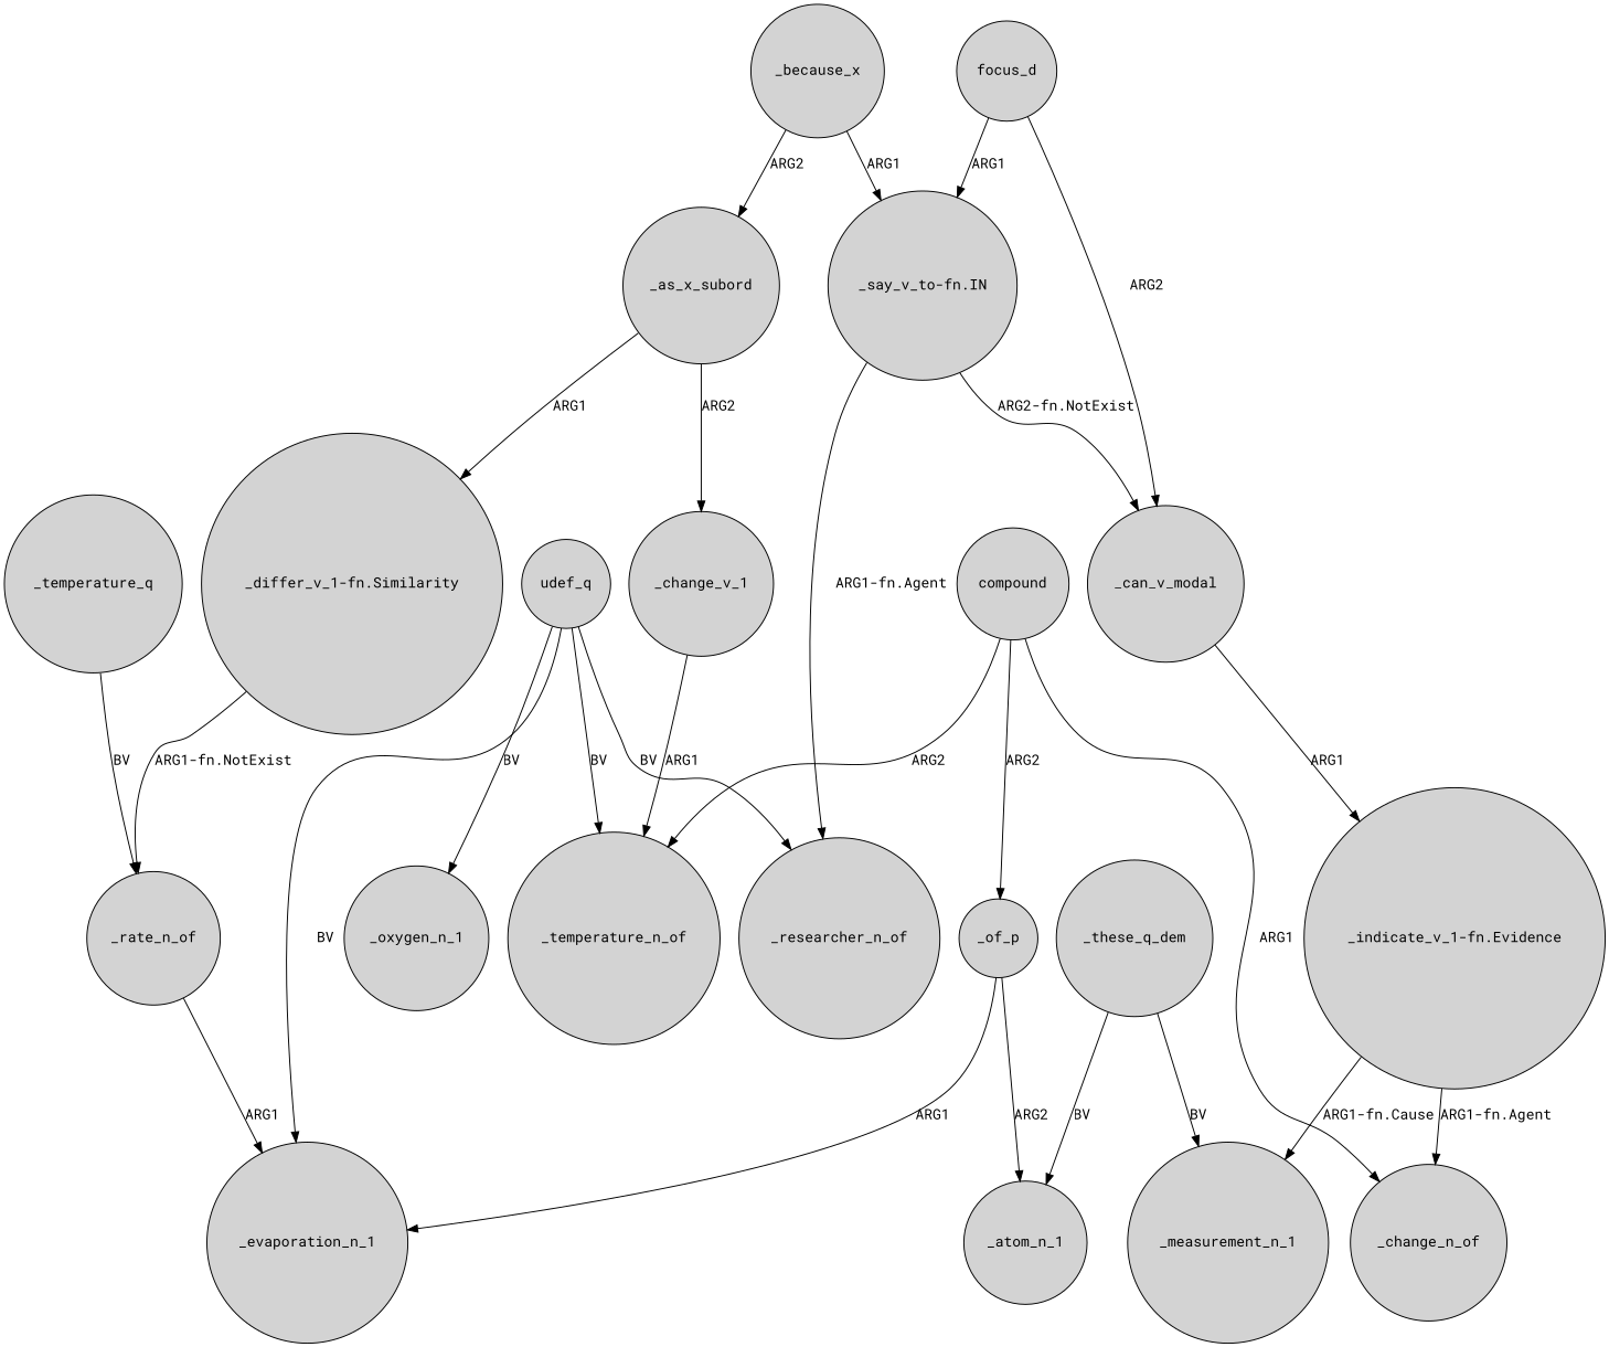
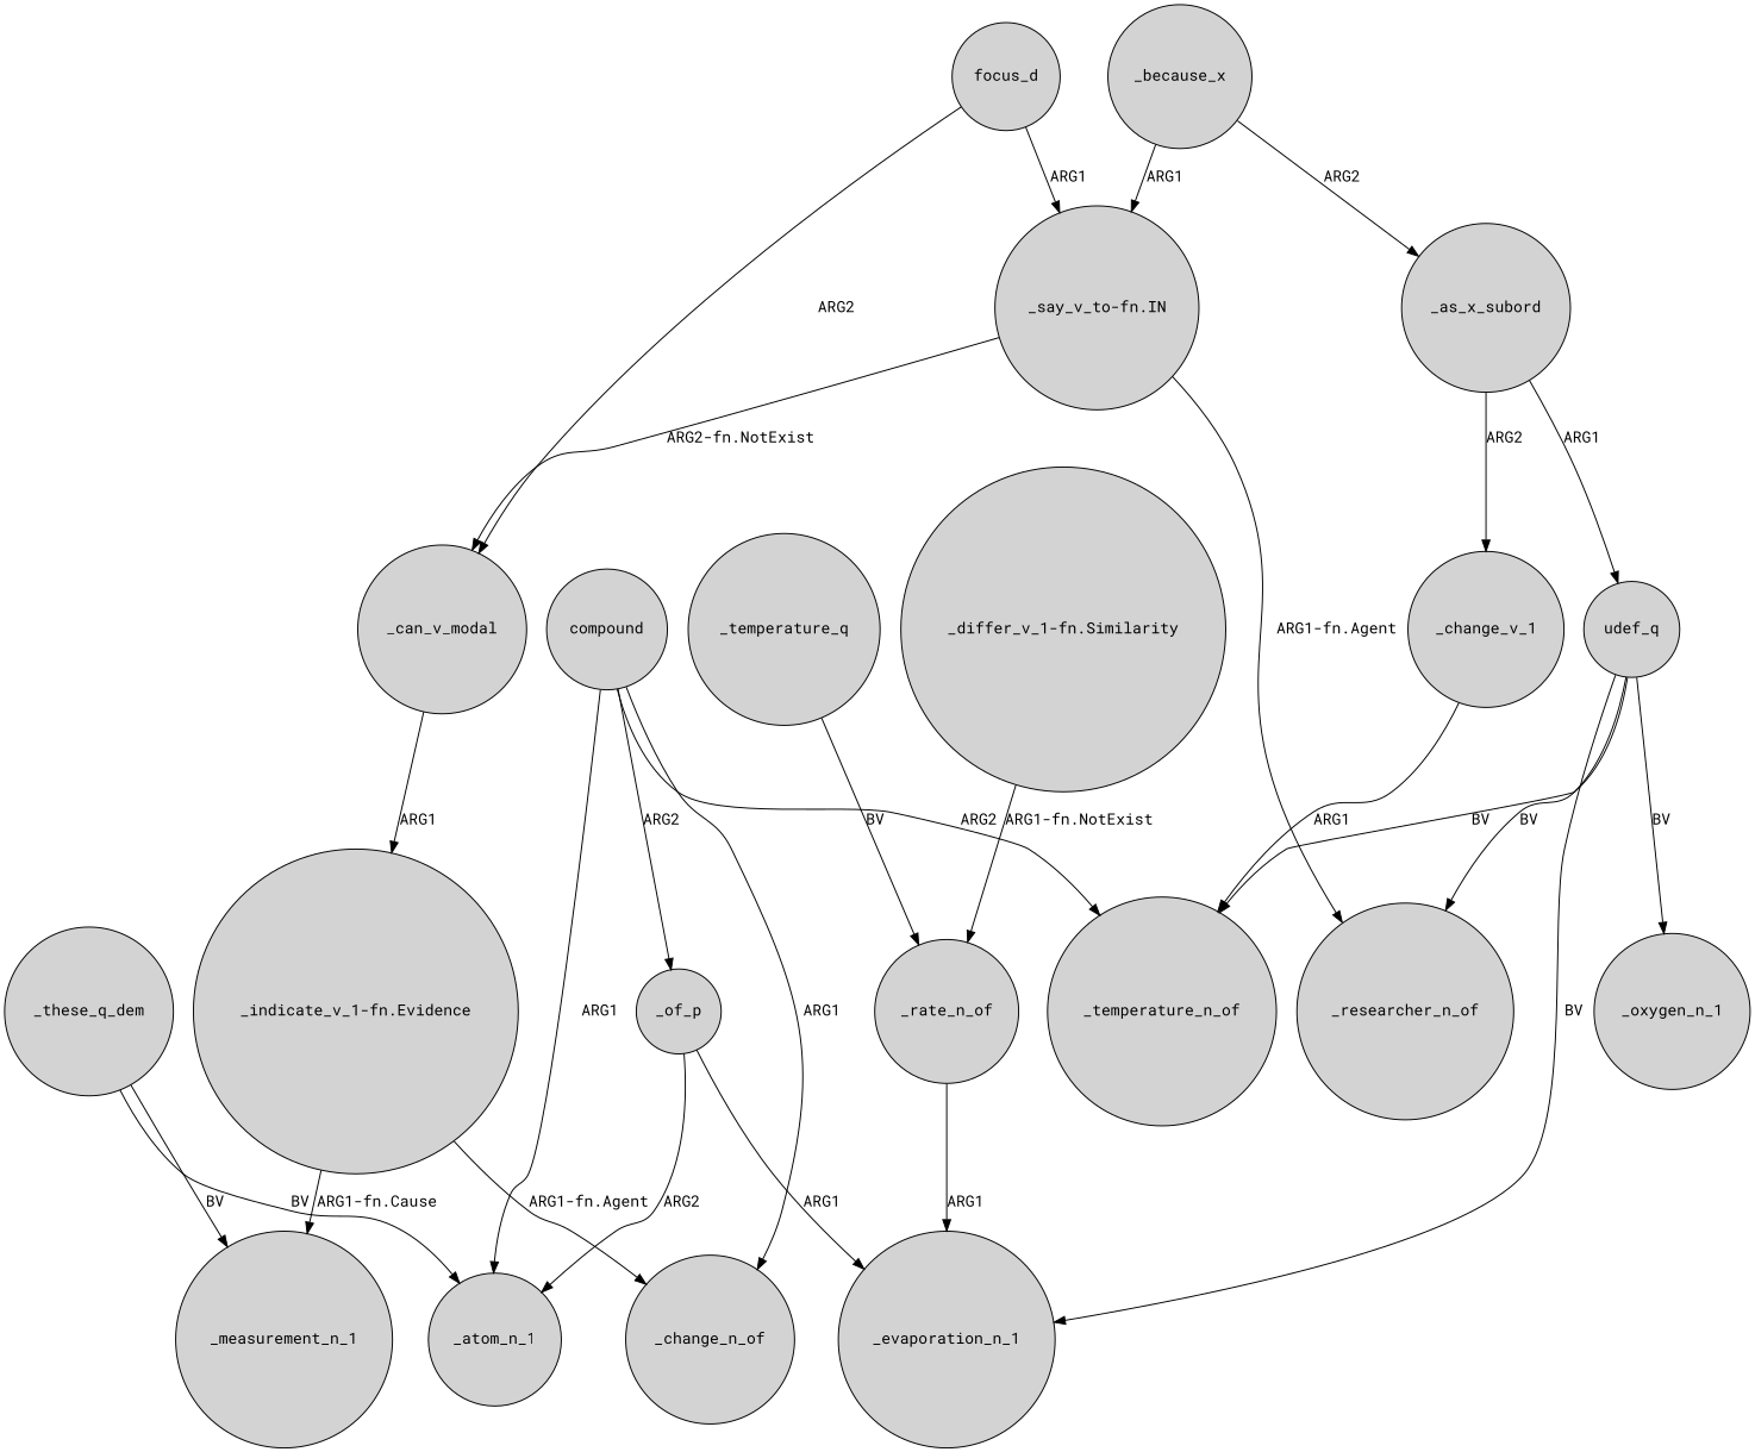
  digraph {
    fontname="Roboto Mono"
    node [fontname="Roboto Mono" shape=circle style=filled]
    edge [fontname="Roboto Mono"]
    "_indicate_v_1-fn.Evidence"
    _measurement_n_1
    _change_n_of
    _rate_n_of
    _evaporation_n_1
    udef_q
    _oxygen_n_1
    _researcher_n_of
    _temperature_n_of
    "_say_v_to-fn.IN"
    _can_v_modal
    _as_x_subord
    _change_v_1
    "_differ_v_1-fn.Similarity"
    n15 [label=_temperature_q]
    compound
    _atom_n_1
    _of_p
    _these_q_dem
    _because_x
    focus_d
    "_indicate_v_1-fn.Evidence" -> _measurement_n_1 [label="ARG1-fn.Cause"]
    "_indicate_v_1-fn.Evidence" -> _change_n_of [label="ARG1-fn.Agent"]
    _rate_n_of -> _evaporation_n_1 [label=ARG1]
    udef_q -> _evaporation_n_1 [label=BV]
    udef_q -> _oxygen_n_1 [label=BV]
    udef_q -> _researcher_n_of [label=BV]
    udef_q -> _temperature_n_of [label=BV]
    "_say_v_to-fn.IN" -> _researcher_n_of [label="ARG1-fn.Agent"]
    "_say_v_to-fn.IN" -> _can_v_modal [label="ARG2-fn.NotExist"]
    _can_v_modal -> "_indicate_v_1-fn.Evidence" [label=ARG1]
    _as_x_subord -> _change_v_1 [label=ARG2]
-   _as_x_subord -> "_differ_v_1-fn.Similarity" [label=ARG1]
+   _as_x_subord -> udef_q [label=ARG1]
    _change_v_1 -> _temperature_n_of [label=ARG1]
    "_differ_v_1-fn.Similarity" -> _rate_n_of [label="ARG1-fn.NotExist"]
    n15 -> _rate_n_of [label=BV]
    compound -> _change_n_of [label=ARG1]
    compound -> _temperature_n_of [label=ARG2]
+   compound -> _atom_n_1 [label=ARG1]
    compound -> _of_p [label=ARG2]
    _of_p -> _evaporation_n_1 [label=ARG1]
    _of_p -> _atom_n_1 [label=ARG2]
    _these_q_dem -> _measurement_n_1 [label=BV]
    _these_q_dem -> _atom_n_1 [label=BV]
    _because_x -> "_say_v_to-fn.IN" [label=ARG1]
    _because_x -> _as_x_subord [label=ARG2]
    focus_d -> "_say_v_to-fn.IN" [label=ARG1]
    focus_d -> _can_v_modal [label=ARG2]
  }
